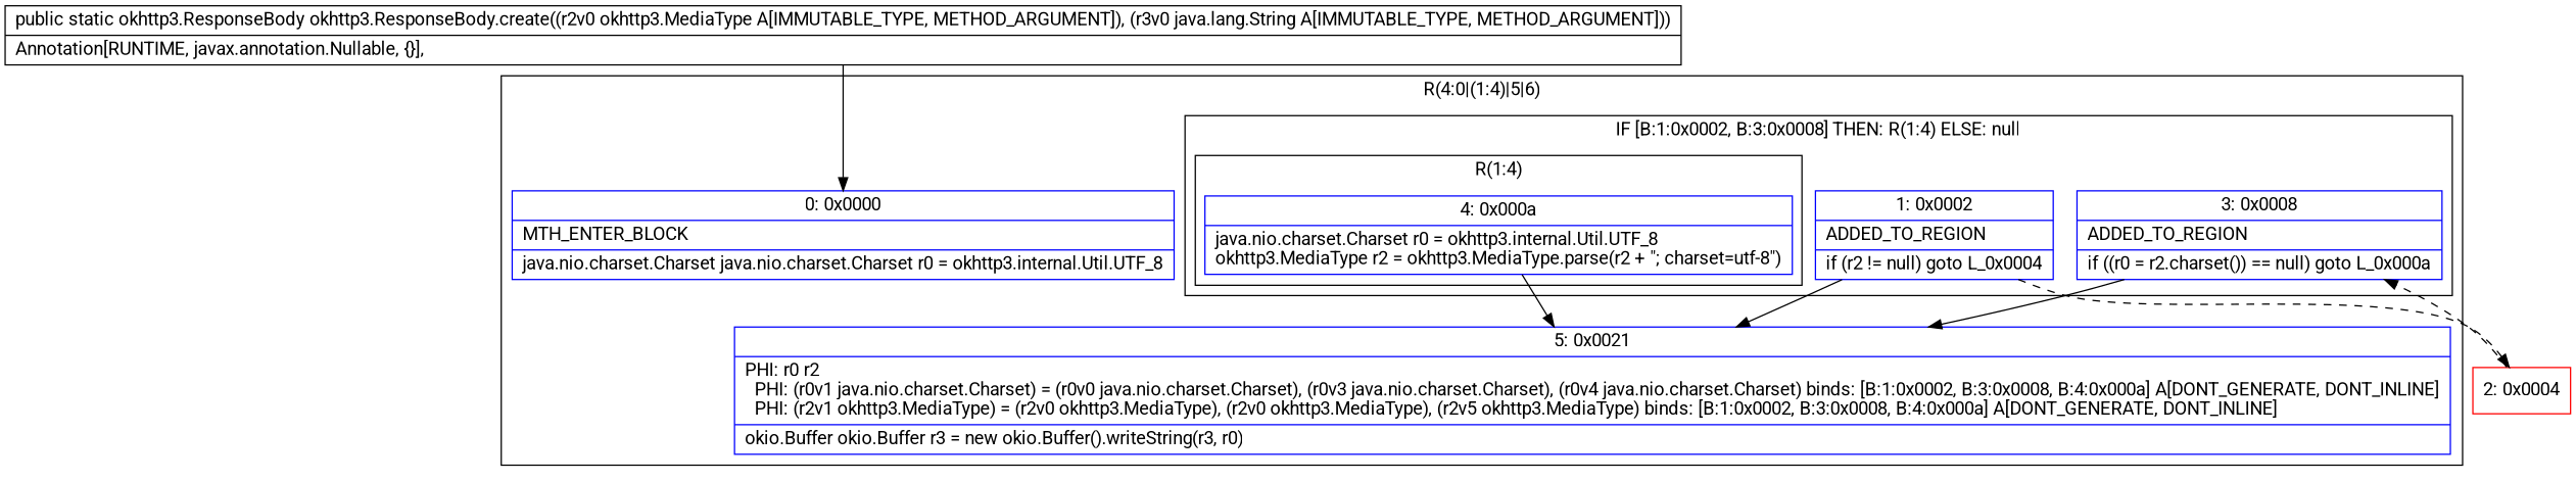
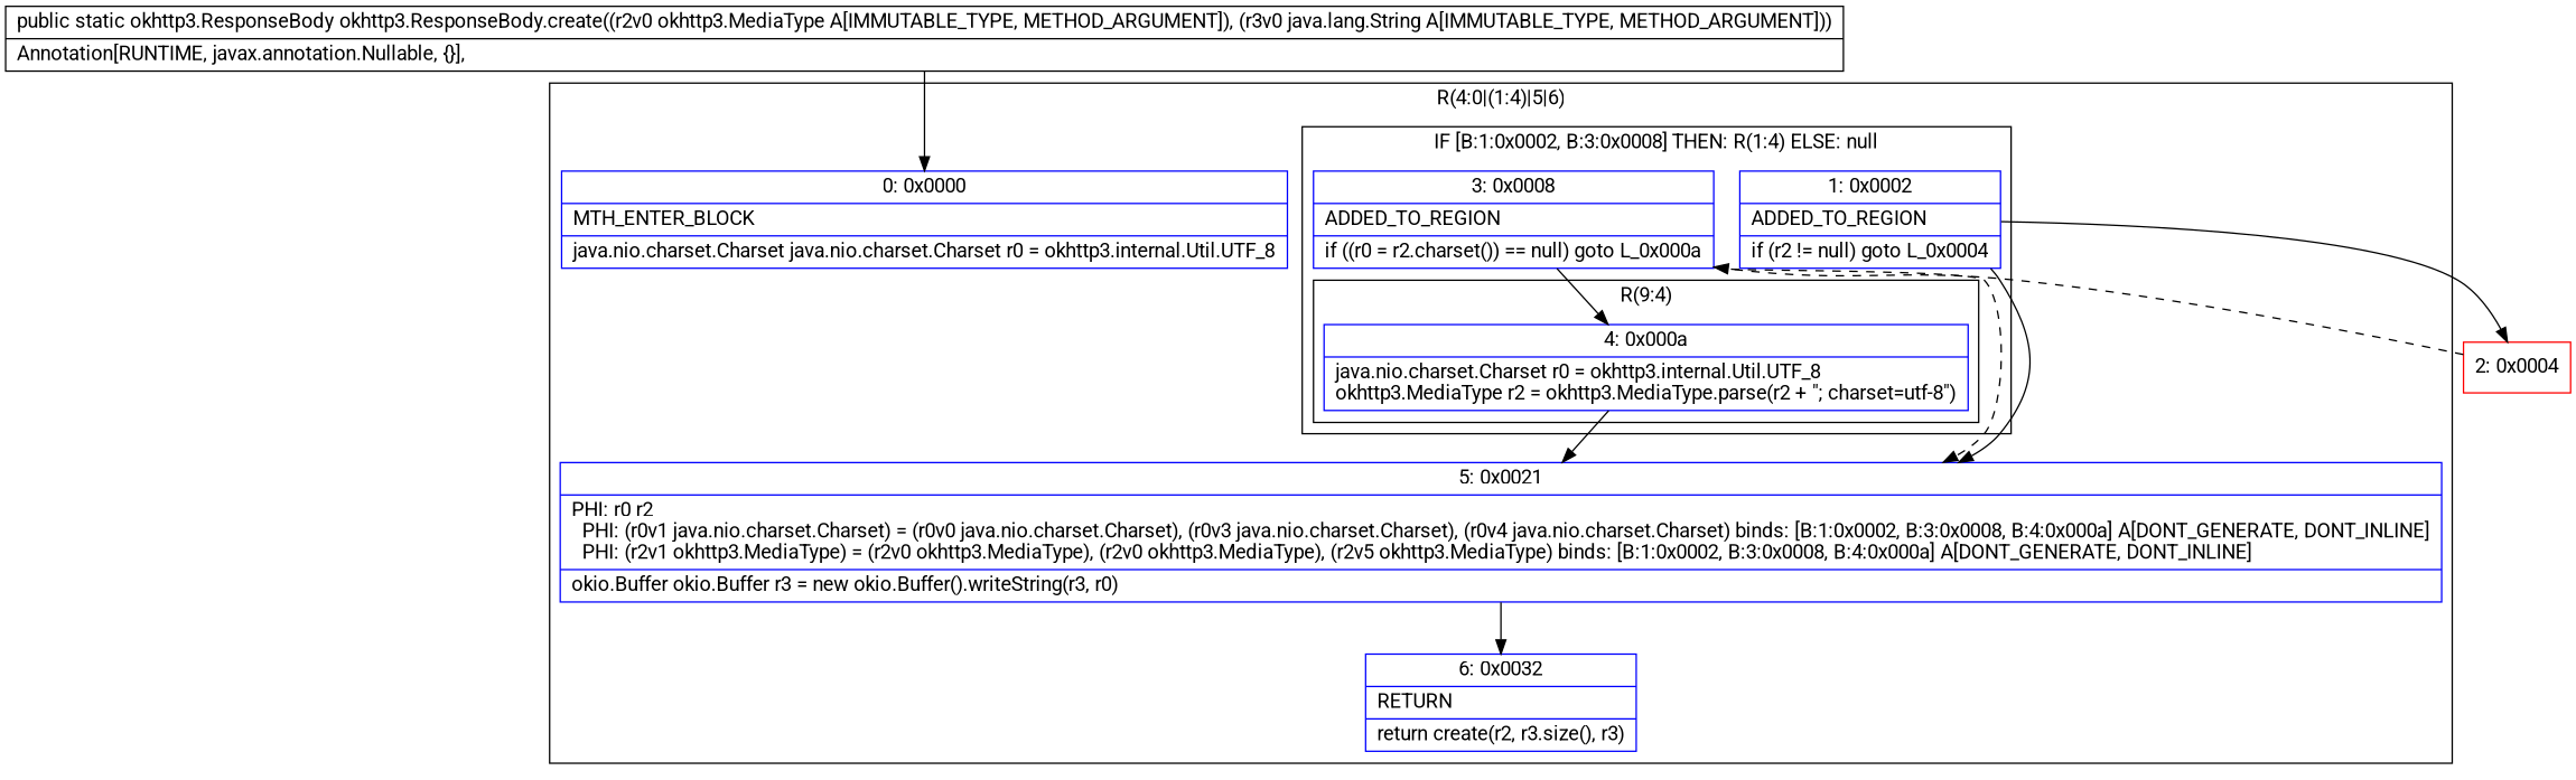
  digraph {
    fontname=Roboto
    node [color=blue fontname=Roboto shape=record]
    edge [fontname=Roboto]
    n1 [label="{4\:\ 0x000a|java.nio.charset.Charset r0 = okhttp3.internal.Util.UTF_8\lokhttp3.MediaType r2 = okhttp3.MediaType.parse(r2 + \"; charset=utf\-8\")\l}"]
    n2 [label="{1\:\ 0x0002|ADDED_TO_REGION\l|if (r2 != null) goto L_0x0004\l}"]
    n3 [label="{3\:\ 0x0008|ADDED_TO_REGION\l|if ((r0 = r2.charset()) == null) goto L_0x000a\l}"]
    n4 [label="{0\:\ 0x0000|MTH_ENTER_BLOCK\l|java.nio.charset.Charset java.nio.charset.Charset r0 = okhttp3.internal.Util.UTF_8\l}"]
    n5 [label="{5\:\ 0x0021|PHI: r0 r2 \l  PHI: (r0v1 java.nio.charset.Charset) = (r0v0 java.nio.charset.Charset), (r0v3 java.nio.charset.Charset), (r0v4 java.nio.charset.Charset) binds: [B:1:0x0002, B:3:0x0008, B:4:0x000a] A[DONT_GENERATE, DONT_INLINE]\l  PHI: (r2v1 okhttp3.MediaType) = (r2v0 okhttp3.MediaType), (r2v0 okhttp3.MediaType), (r2v5 okhttp3.MediaType) binds: [B:1:0x0002, B:3:0x0008, B:4:0x000a] A[DONT_GENERATE, DONT_INLINE]\l|okio.Buffer okio.Buffer r3 = new okio.Buffer().writeString(r3, r0)\l}"]
+   n6 [label="{6\:\ 0x0032|RETURN\l|return create(r2, r3.size(), r3)\l}"]
    n7 [color=red label="{2\:\ 0x0004}"]
    n8 [label="{public static okhttp3.ResponseBody okhttp3.ResponseBody.create((r2v0 okhttp3.MediaType A[IMMUTABLE_TYPE, METHOD_ARGUMENT]), (r3v0 java.lang.String A[IMMUTABLE_TYPE, METHOD_ARGUMENT]))  | Annotation[RUNTIME, javax.annotation.Nullable, \{\}], \l}" color=""]
    subgraph cluster_1 {
      label="R(4:0|(1:4)|5|6)"
      n4
      n5
+     n6
      subgraph cluster_2 {
        label="IF [B:1:0x0002, B:3:0x0008] THEN: R(1:4) ELSE: null"
        n2
        n3
        subgraph cluster_3 {
-         label="R(1:4)"
+         label="R(9:4)"
          n1
        }
      }
    }
    n1 -> n5
    n2 -> n5 [style=solid]
-   n2 -> n7 [style=dashed]
-   n3 -> n5 [style=solid]
+   n2 -> n7
+   n3 -> n1
+   n3 -> n5 [style=dashed]
+   n5 -> n6
    n7 -> n3 [style=dashed]
    n8 -> n4
  }
